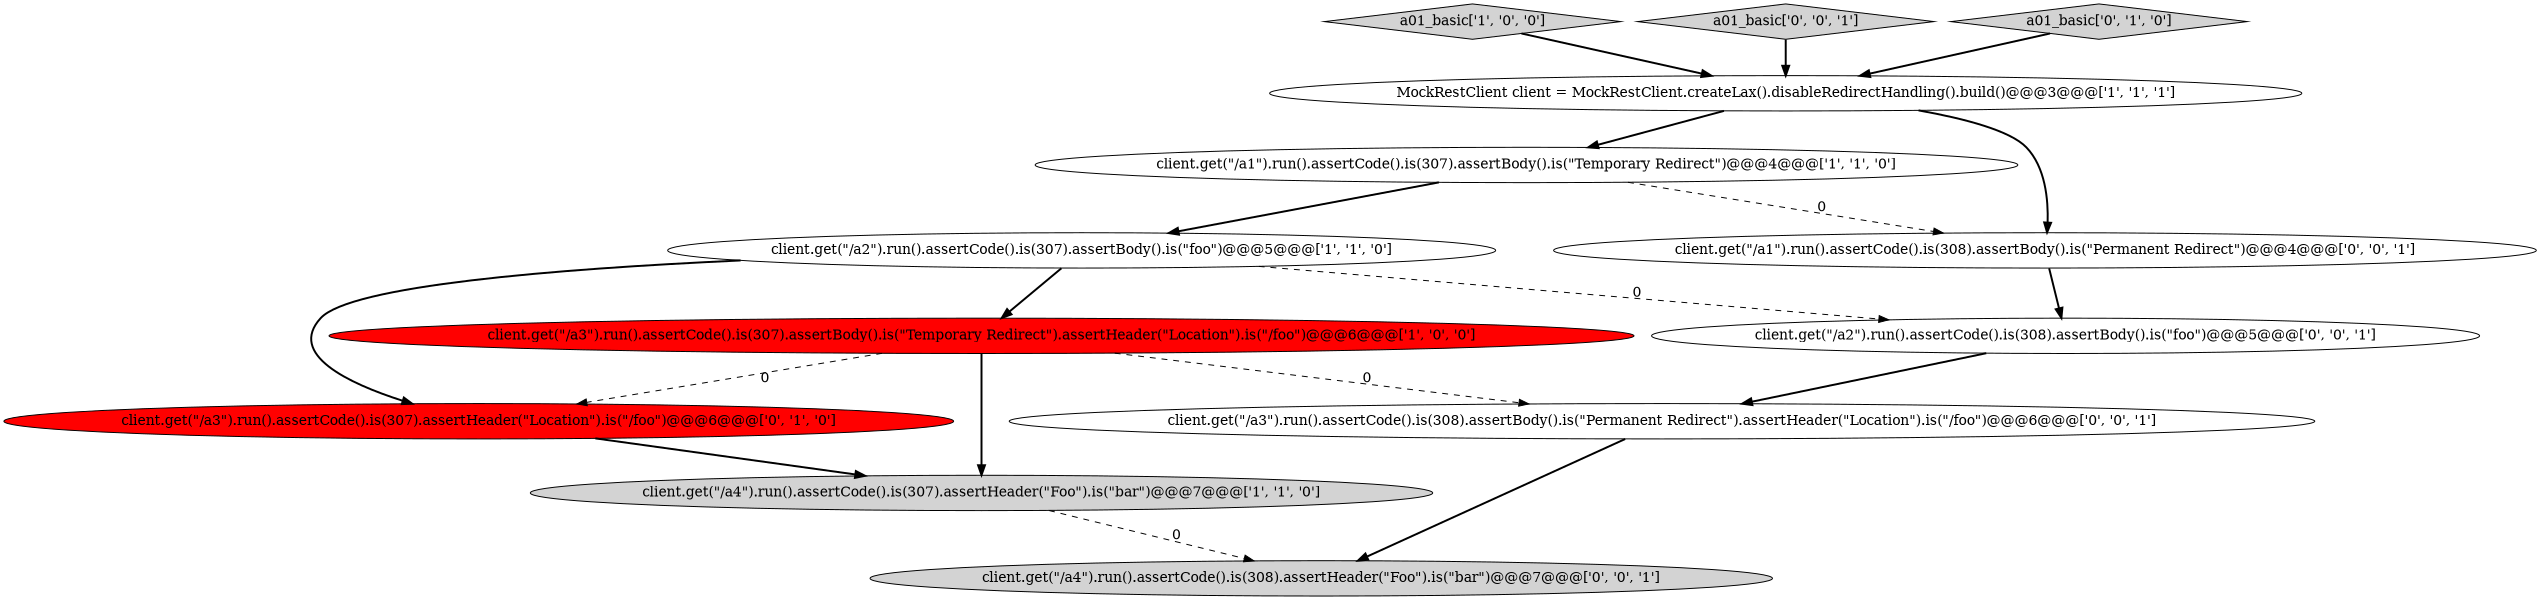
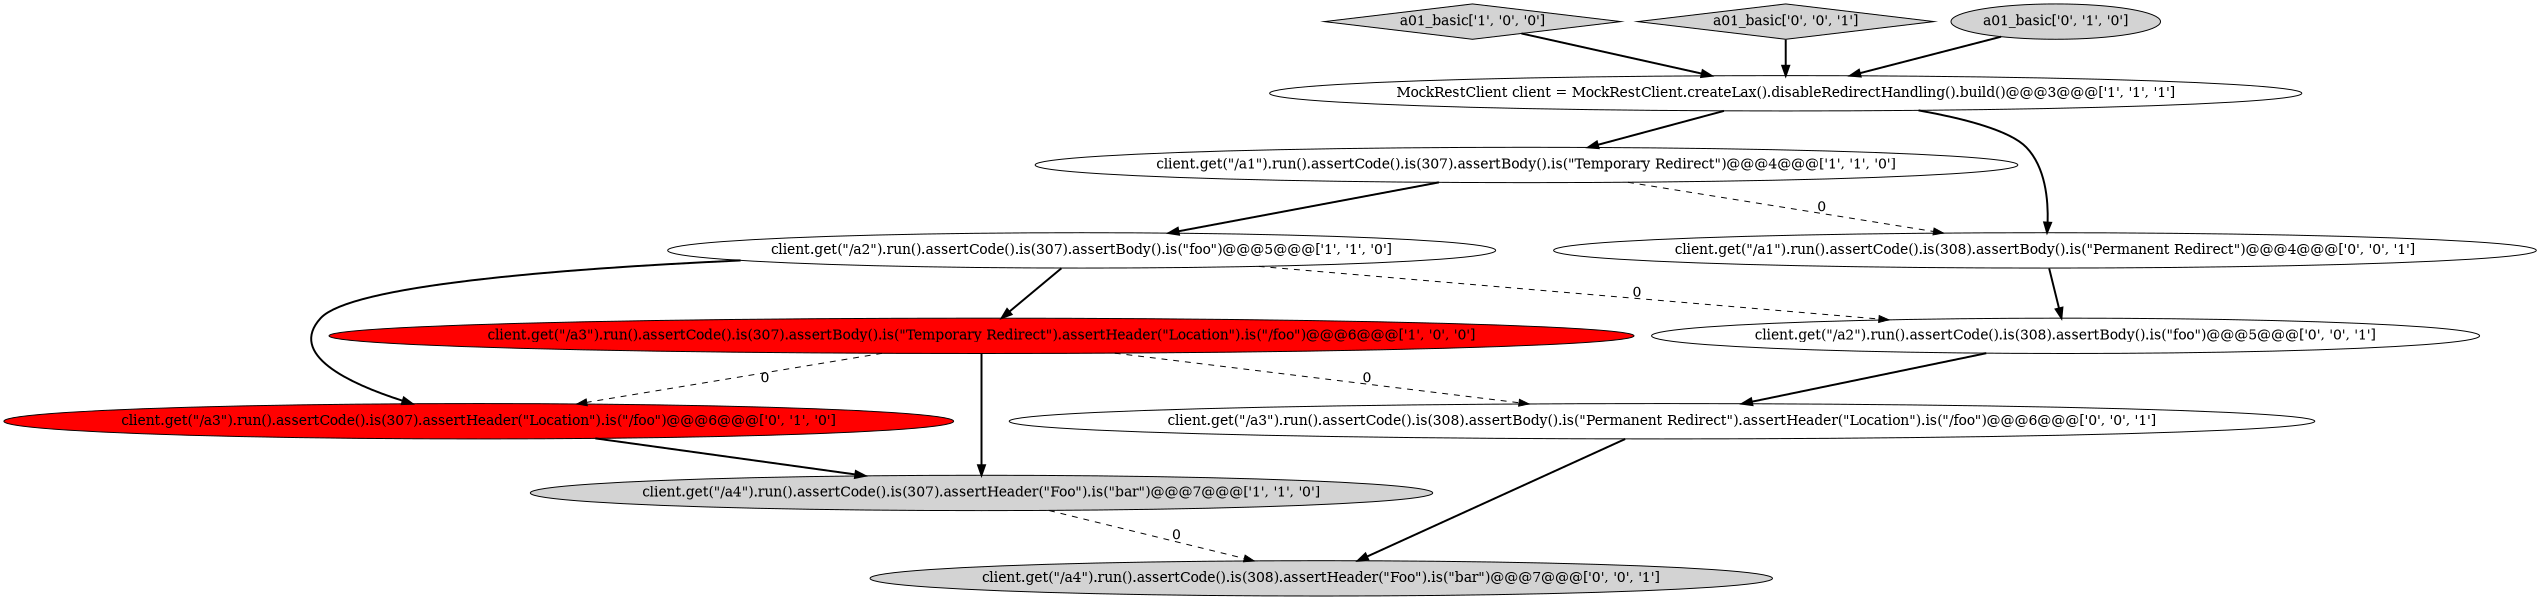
  digraph {
    node [fillcolor=white shape=ellipse style=filled]
    edge [style=bold]
    n1 [fillcolor=red label="client.get(\"/a3\").run().assertCode().is(307).assertBody().is(\"Temporary Redirect\").assertHeader(\"Location\").is(\"/foo\")@@@6@@@['1', '0', '0']"]
    n2 [label="client.get(\"/a3\").run().assertCode().is(308).assertBody().is(\"Permanent Redirect\").assertHeader(\"Location\").is(\"/foo\")@@@6@@@['0', '0', '1']"]
    n3 [fillcolor=red label="client.get(\"/a3\").run().assertCode().is(307).assertHeader(\"Location\").is(\"/foo\")@@@6@@@['0', '1', '0']"]
    n4 [fillcolor=lightgray label="client.get(\"/a4\").run().assertCode().is(307).assertHeader(\"Foo\").is(\"bar\")@@@7@@@['1', '1', '0']"]
    n5 [label="MockRestClient client = MockRestClient.createLax().disableRedirectHandling().build()@@@3@@@['1', '1', '1']"]
    n6 [label="client.get(\"/a1\").run().assertCode().is(307).assertBody().is(\"Temporary Redirect\")@@@4@@@['1', '1', '0']"]
    n7 [label="client.get(\"/a1\").run().assertCode().is(308).assertBody().is(\"Permanent Redirect\")@@@4@@@['0', '0', '1']"]
    n8 [fillcolor=lightgray label="a01_basic['1', '0', '0']" shape=diamond]
    n9 [fillcolor=lightgray label="client.get(\"/a4\").run().assertCode().is(308).assertHeader(\"Foo\").is(\"bar\")@@@7@@@['0', '0', '1']"]
    n10 [fillcolor=lightgray label="a01_basic['0', '0', '1']" shape=diamond]
-   n11 [fillcolor=lightgray label="a01_basic['0', '1', '0']" shape=diamond]
+   n11 [fillcolor=lightgray label="a01_basic['0', '1', '0']"]
    n12 [label="client.get(\"/a2\").run().assertCode().is(307).assertBody().is(\"foo\")@@@5@@@['1', '1', '0']"]
    n13 [label="client.get(\"/a2\").run().assertCode().is(308).assertBody().is(\"foo\")@@@5@@@['0', '0', '1']"]
    n1 -> n2 [label=0 style=dashed]
    n1 -> n3 [label=0 style=dashed]
    n1 -> n4
    n2 -> n9
    n3 -> n4
    n4 -> n9 [label=0 style=dashed]
    n5 -> n6
    n5 -> n7
    n6 -> n7 [label=0 style=dashed]
    n6 -> n12
    n7 -> n13
    n8 -> n5
    n10 -> n5
    n11 -> n5
    n12 -> n1
    n12 -> n3
    n12 -> n13 [label=0 style=dashed]
    n13 -> n2
  }
